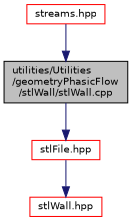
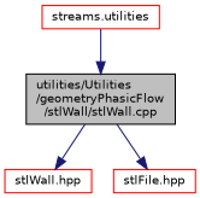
  digraph {
    node [color=red fillcolor=white fontname=Helvetica fontsize=10 shape=record style=filled]
    edge [color=midnightblue fontname=Helvetica fontsize=10 labelfontname=Helvetica labelfontsize=10 style=solid]
    n1 [color=black fillcolor=grey75 fontcolor=black height=0.2 label="utilities/Utilities\l/geometryPhasicFlow\l/stlWall/stlWall.cpp" width=0.4]
    n2 [height=0.2 label="stlWall.hpp" width=0.4]
    n3 [height=0.2 label="stlFile.hpp" width=0.4]
-   n4 [height=0.2 label="streams.hpp" width=0.4]
-   n3 -> n2
+   n4 [height=0.2 label="streams.utilities" width=0.4]
+   n1 -> n2
    n1 -> n3
    n4 -> n1
  }
